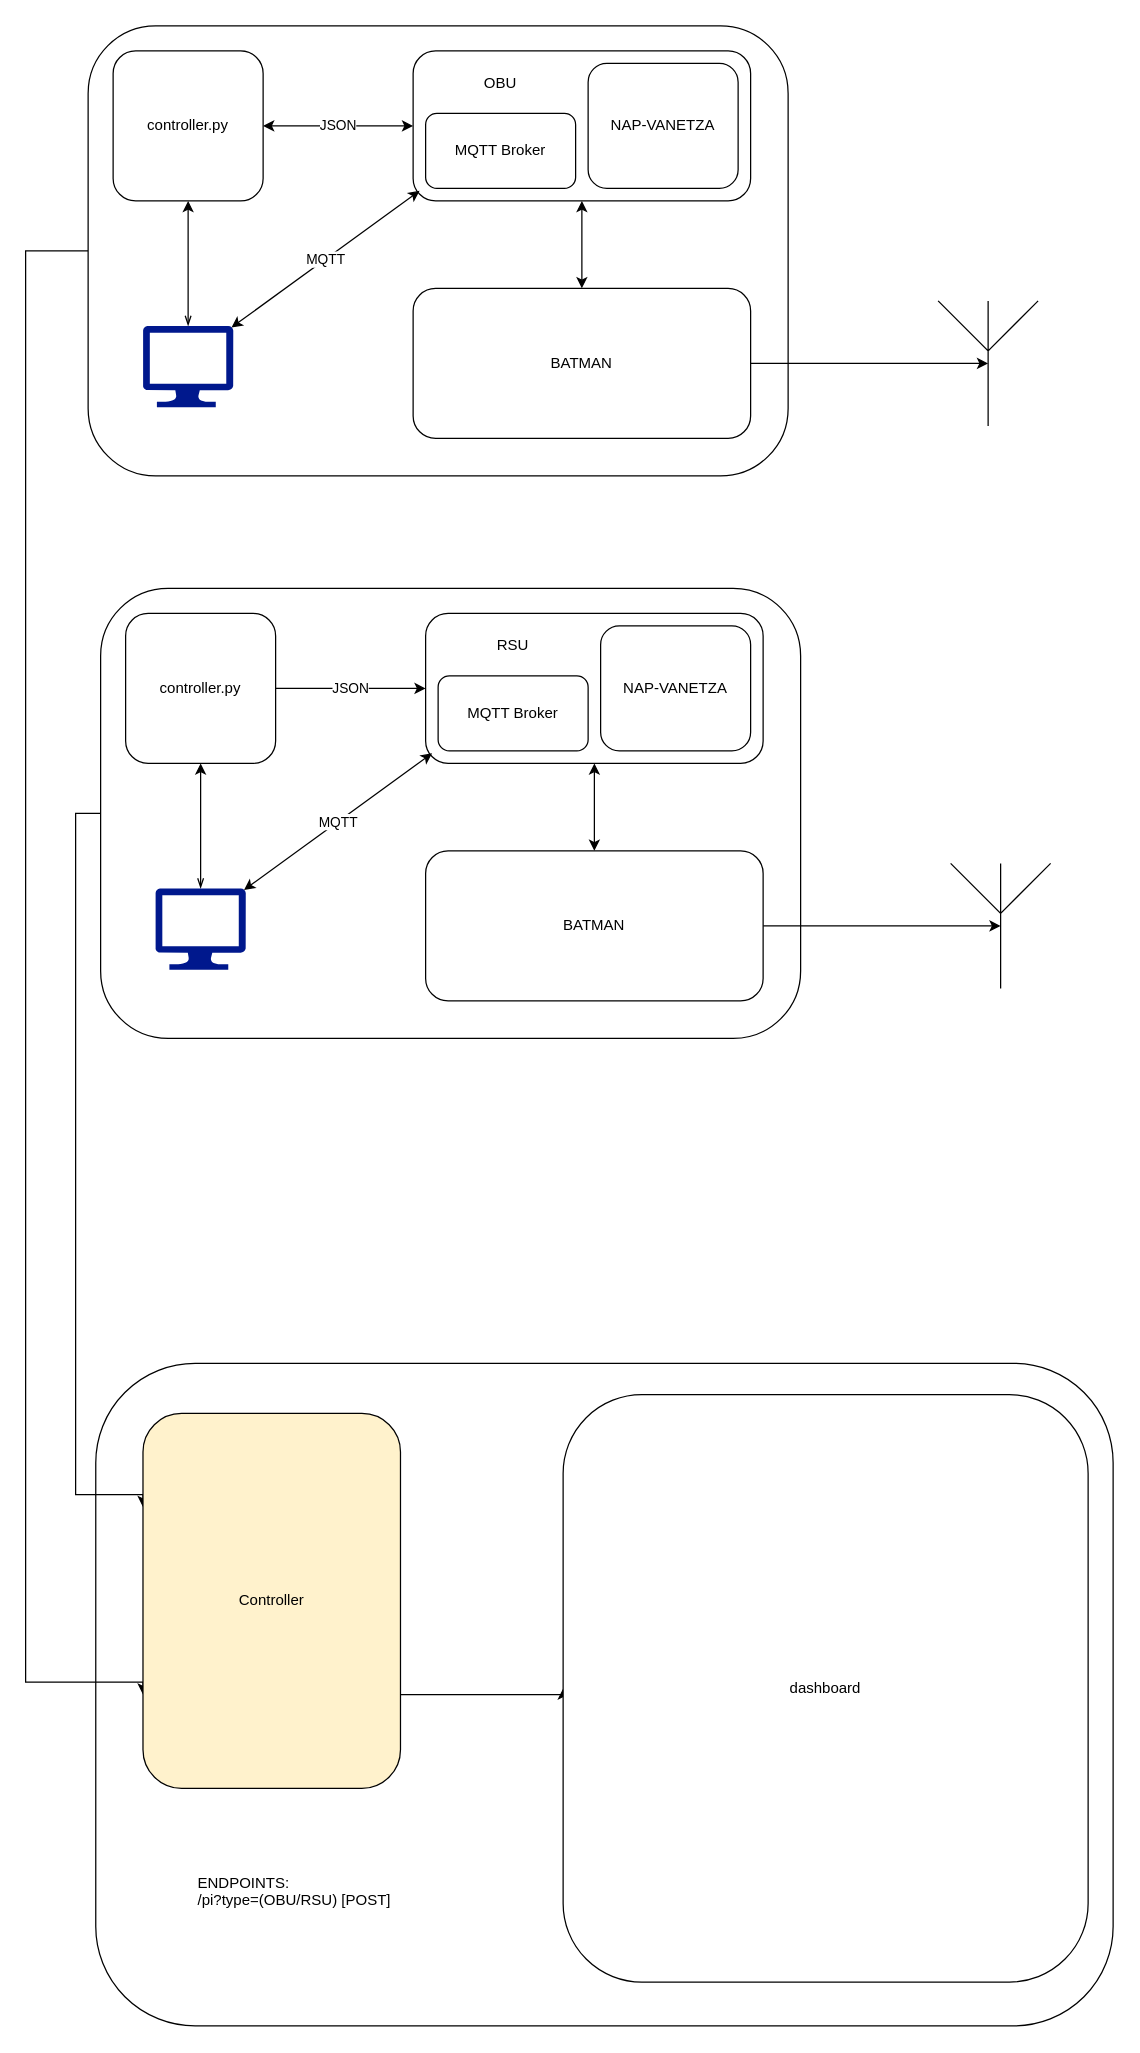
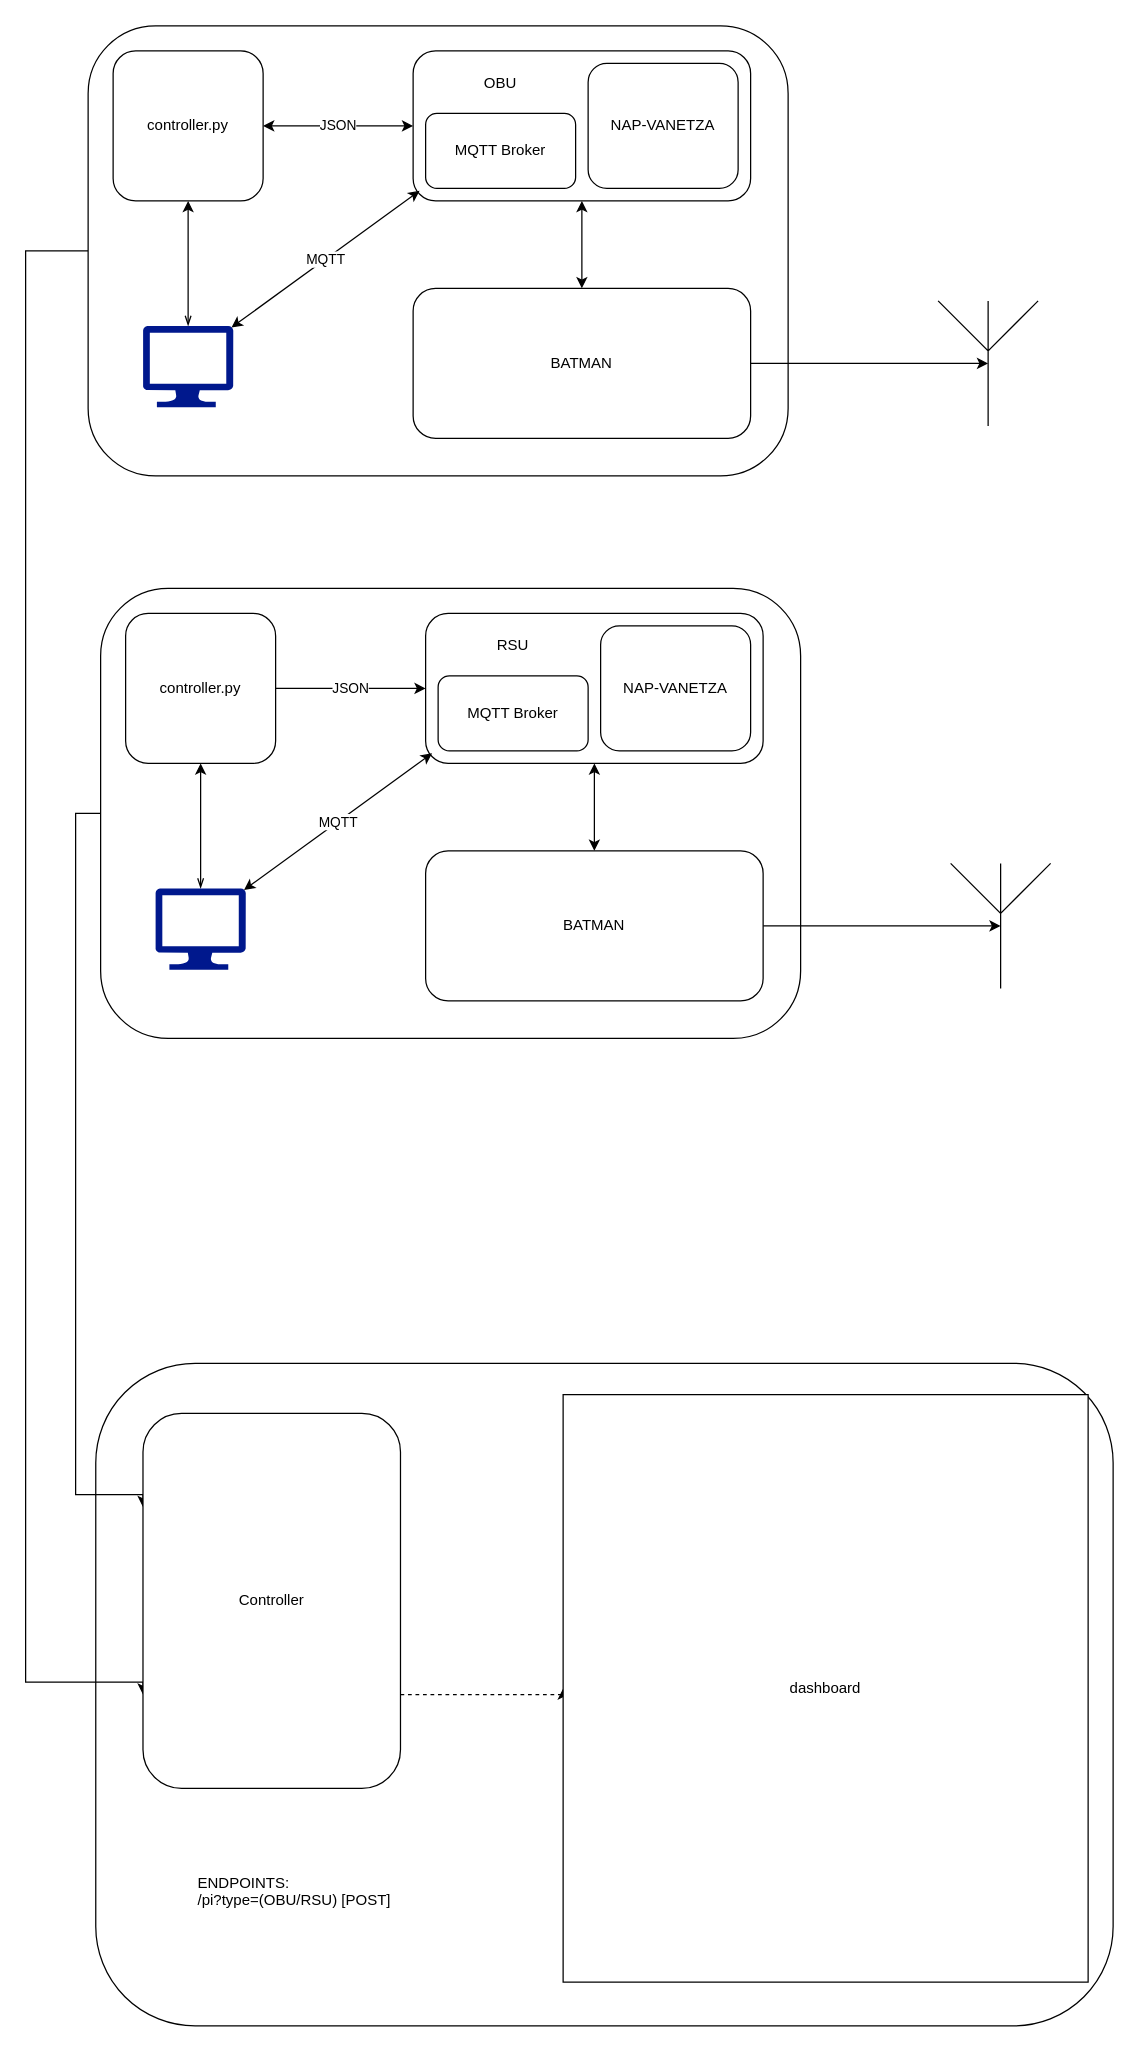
  <mxCell id="0" />
  <mxCell id="1" parent="0" />
  <mxCell id="2" value="" style="rounded=1;whiteSpace=wrap;html=1;" vertex="1" parent="1"><mxGeometry x="76.11" y="1090" width="813.89" height="530" as="geometry" /></mxCell>
  <mxCell id="3" style="edgeStyle=orthogonalEdgeStyle;rounded=0;orthogonalLoop=1;jettySize=auto;html=1;entryX=0;entryY=0.75;entryDx=0;entryDy=0;" edge="1" parent="1" source="4" target="36"><mxGeometry relative="1" as="geometry"><Array as="points"><mxPoint x="20" y="200" /><mxPoint x="20" y="1345" /></Array></mxGeometry></mxCell>
  <mxCell id="4" value="" style="rounded=1;whiteSpace=wrap;html=1;" vertex="1" parent="1"><mxGeometry x="70" y="20" width="560" height="360" as="geometry" /></mxCell>
  <mxCell id="5" style="edgeStyle=orthogonalEdgeStyle;rounded=0;orthogonalLoop=1;jettySize=auto;html=1;exitX=0.5;exitY=1;exitDx=0;exitDy=0;entryX=0.5;entryY=0;entryDx=0;entryDy=0;startArrow=classic;startFill=1;" edge="1" parent="1" source="6" target="10"><mxGeometry relative="1" as="geometry" /></mxCell>
  <mxCell id="6" value="" style="rounded=1;whiteSpace=wrap;html=1;" vertex="1" parent="1"><mxGeometry x="330" y="40" width="270" height="120" as="geometry" /></mxCell>
  <mxCell id="7" value="NAP-VANETZA" style="rounded=1;whiteSpace=wrap;html=1;" vertex="1" parent="1"><mxGeometry x="470" y="50" width="120" height="100" as="geometry" /></mxCell>
  <mxCell id="8" value="MQTT Broker" style="rounded=1;whiteSpace=wrap;html=1;" vertex="1" parent="1"><mxGeometry x="340" y="90" width="120" height="60" as="geometry" /></mxCell>
  <mxCell id="9" style="edgeStyle=orthogonalEdgeStyle;rounded=0;orthogonalLoop=1;jettySize=auto;html=1;" edge="1" parent="1" source="10"><mxGeometry relative="1" as="geometry"><mxPoint x="790" y="290" as="targetPoint" /></mxGeometry></mxCell>
  <mxCell id="10" value="BATMAN" style="rounded=1;whiteSpace=wrap;html=1;" vertex="1" parent="1"><mxGeometry x="330" y="230" width="270" height="120" as="geometry" /></mxCell>
  <mxCell id="11" style="edgeStyle=orthogonalEdgeStyle;rounded=0;orthogonalLoop=1;jettySize=auto;html=1;entryX=0.5;entryY=1;entryDx=0;entryDy=0;startArrow=openThin;startFill=0;" edge="1" parent="1" source="12" target="14"><mxGeometry relative="1" as="geometry" /></mxCell>
  <mxCell id="12" value="" style="sketch=0;aspect=fixed;pointerEvents=1;shadow=0;dashed=0;html=1;strokeColor=none;labelPosition=center;verticalLabelPosition=bottom;verticalAlign=top;align=center;fillColor=#00188D;shape=mxgraph.azure.computer" vertex="1" parent="1"><mxGeometry x="113.89" y="260" width="72.22" height="65" as="geometry" /></mxCell>
  <mxCell id="13" value="JSON" style="edgeStyle=orthogonalEdgeStyle;rounded=0;orthogonalLoop=1;jettySize=auto;html=1;entryX=0;entryY=0.5;entryDx=0;entryDy=0;startArrow=classic;startFill=1;" edge="1" parent="1" source="14" target="6"><mxGeometry relative="1" as="geometry" /></mxCell>
  <mxCell id="14" value="controller.py" style="rounded=1;whiteSpace=wrap;html=1;" vertex="1" parent="1"><mxGeometry x="90" y="40" width="120" height="120" as="geometry" /></mxCell>
  <mxCell id="15" value="&lt;div&gt;MQTT&lt;/div&gt;" style="rounded=0;orthogonalLoop=1;jettySize=auto;html=1;entryX=0.98;entryY=0.02;entryDx=0;entryDy=0;entryPerimeter=0;exitX=0.019;exitY=0.933;exitDx=0;exitDy=0;exitPerimeter=0;startArrow=classic;startFill=1;" edge="1" parent="1" source="6" target="12"><mxGeometry relative="1" as="geometry"><Array as="points" /></mxGeometry></mxCell>
  <mxCell id="16" value="" style="verticalLabelPosition=bottom;shadow=0;dashed=0;align=center;html=1;verticalAlign=top;shape=mxgraph.electrical.radio.aerial_-_antenna_1;" vertex="1" parent="1"><mxGeometry x="750" y="240" width="80" height="100" as="geometry" /></mxCell>
  <mxCell id="17" value="OBU" style="text;html=1;align=center;verticalAlign=middle;whiteSpace=wrap;rounded=0;" vertex="1" parent="1"><mxGeometry x="370" y="51" width="60" height="30" as="geometry" /></mxCell>
  <mxCell id="18" value="" style="shape=image;html=1;verticalAlign=top;verticalLabelPosition=bottom;labelBackgroundColor=#ffffff;imageAspect=0;aspect=fixed;image=https://cdn0.iconfinder.com/data/icons/social-media-2104/24/social_media_social_media_logo_docker-128.png" vertex="1" parent="1"><mxGeometry x="340" y="50" width="32" height="32" as="geometry" /></mxCell>
  <mxCell id="19" style="edgeStyle=orthogonalEdgeStyle;rounded=0;orthogonalLoop=1;jettySize=auto;html=1;entryX=0;entryY=0.25;entryDx=0;entryDy=0;" edge="1" parent="1" source="20" target="36"><mxGeometry relative="1" as="geometry"><Array as="points"><mxPoint x="60" y="650" /><mxPoint x="60" y="1195" /></Array></mxGeometry></mxCell>
  <mxCell id="20" value="" style="rounded=1;whiteSpace=wrap;html=1;" vertex="1" parent="1"><mxGeometry x="80" y="470" width="560" height="360" as="geometry" /></mxCell>
  <mxCell id="21" style="edgeStyle=orthogonalEdgeStyle;rounded=0;orthogonalLoop=1;jettySize=auto;html=1;exitX=0.5;exitY=1;exitDx=0;exitDy=0;entryX=0.5;entryY=0;entryDx=0;entryDy=0;startArrow=classic;startFill=1;" edge="1" parent="1" source="22" target="26"><mxGeometry relative="1" as="geometry" /></mxCell>
  <mxCell id="22" value="" style="rounded=1;whiteSpace=wrap;html=1;" vertex="1" parent="1"><mxGeometry x="340" y="490" width="270" height="120" as="geometry" /></mxCell>
  <mxCell id="23" value="NAP-VANETZA" style="rounded=1;whiteSpace=wrap;html=1;" vertex="1" parent="1"><mxGeometry x="480" y="500" width="120" height="100" as="geometry" /></mxCell>
  <mxCell id="24" value="MQTT Broker" style="rounded=1;whiteSpace=wrap;html=1;" vertex="1" parent="1"><mxGeometry x="350" y="540" width="120" height="60" as="geometry" /></mxCell>
  <mxCell id="25" style="edgeStyle=orthogonalEdgeStyle;rounded=0;orthogonalLoop=1;jettySize=auto;html=1;" edge="1" parent="1" source="26"><mxGeometry relative="1" as="geometry"><mxPoint x="800" y="740" as="targetPoint" /></mxGeometry></mxCell>
  <mxCell id="26" value="BATMAN" style="rounded=1;whiteSpace=wrap;html=1;" vertex="1" parent="1"><mxGeometry x="340" y="680" width="270" height="120" as="geometry" /></mxCell>
  <mxCell id="27" style="edgeStyle=orthogonalEdgeStyle;rounded=0;orthogonalLoop=1;jettySize=auto;html=1;entryX=0.5;entryY=1;entryDx=0;entryDy=0;startArrow=openThin;startFill=0;" edge="1" parent="1" source="28" target="30"><mxGeometry relative="1" as="geometry" /></mxCell>
  <mxCell id="28" value="" style="sketch=0;aspect=fixed;pointerEvents=1;shadow=0;dashed=0;html=1;strokeColor=none;labelPosition=center;verticalLabelPosition=bottom;verticalAlign=top;align=center;fillColor=#00188D;shape=mxgraph.azure.computer" vertex="1" parent="1"><mxGeometry x="123.89" y="710" width="72.22" height="65" as="geometry" /></mxCell>
  <mxCell id="29" value="JSON" style="edgeStyle=orthogonalEdgeStyle;rounded=0;orthogonalLoop=1;jettySize=auto;html=1;entryX=0;entryY=0.5;entryDx=0;entryDy=0;" edge="1" parent="1" source="30" target="22"><mxGeometry relative="1" as="geometry" /></mxCell>
  <mxCell id="30" value="controller.py" style="rounded=1;whiteSpace=wrap;html=1;" vertex="1" parent="1"><mxGeometry x="100" y="490" width="120" height="120" as="geometry" /></mxCell>
  <mxCell id="31" value="&lt;div&gt;MQTT&lt;/div&gt;" style="rounded=0;orthogonalLoop=1;jettySize=auto;html=1;entryX=0.98;entryY=0.02;entryDx=0;entryDy=0;entryPerimeter=0;exitX=0.019;exitY=0.933;exitDx=0;exitDy=0;exitPerimeter=0;startArrow=classic;startFill=1;" edge="1" parent="1" source="22" target="28"><mxGeometry relative="1" as="geometry"><Array as="points" /></mxGeometry></mxCell>
  <mxCell id="32" value="" style="verticalLabelPosition=bottom;shadow=0;dashed=0;align=center;html=1;verticalAlign=top;shape=mxgraph.electrical.radio.aerial_-_antenna_1;" vertex="1" parent="1"><mxGeometry x="760" y="690" width="80" height="100" as="geometry" /></mxCell>
  <mxCell id="33" value="RSU" style="text;html=1;align=center;verticalAlign=middle;whiteSpace=wrap;rounded=0;" vertex="1" parent="1"><mxGeometry x="380" y="501" width="60" height="30" as="geometry" /></mxCell>
  <mxCell id="34" value="" style="shape=image;html=1;verticalAlign=top;verticalLabelPosition=bottom;labelBackgroundColor=#ffffff;imageAspect=0;aspect=fixed;image=https://cdn0.iconfinder.com/data/icons/social-media-2104/24/social_media_social_media_logo_docker-128.png" vertex="1" parent="1"><mxGeometry x="350" y="500" width="32" height="32" as="geometry" /></mxCell>
- <mxCell id="35" style="edgeStyle=orthogonalEdgeStyle;rounded=0;orthogonalLoop=1;jettySize=auto;html=1;exitX=1;exitY=0.75;exitDx=0;exitDy=0;entryX=0;entryY=0.5;entryDx=0;entryDy=0;" edge="1" parent="1" source="36" target="37"><mxGeometry relative="1" as="geometry"><Array as="points"><mxPoint x="450" y="1355" /></Array></mxGeometry></mxCell>
- <mxCell id="36" value="Controller" style="rounded=1;whiteSpace=wrap;html=1;fillColor=#fff2cc;" vertex="1" parent="1"><mxGeometry x="113.89" y="1130" width="206" height="300" as="geometry" /></mxCell>
- <mxCell id="37" value="dashboard" style="rounded=1;whiteSpace=wrap;html=1;" vertex="1" parent="1"><mxGeometry x="450" y="1115" width="420" height="470" as="geometry" /></mxCell>
+ <mxCell id="35" style="edgeStyle=orthogonalEdgeStyle;rounded=0;orthogonalLoop=1;jettySize=auto;html=1;exitX=1;exitY=0.75;exitDx=0;exitDy=0;entryX=0;entryY=0.5;entryDx=0;entryDy=0;dashed=1;" edge="1" parent="1" source="36" target="37"><mxGeometry relative="1" as="geometry"><Array as="points"><mxPoint x="450" y="1355" /></Array></mxGeometry></mxCell>
+ <mxCell id="36" value="Controller" style="rounded=1;whiteSpace=wrap;html=1;" vertex="1" parent="1"><mxGeometry x="113.89" y="1130" width="206" height="300" as="geometry" /></mxCell>
+ <mxCell id="37" value="dashboard" style="whiteSpace=wrap;html=1;rounded=0;" vertex="1" parent="1"><mxGeometry x="450" y="1115" width="420" height="470" as="geometry" /></mxCell>
  <mxCell id="38" value="&lt;div align=&quot;left&quot;&gt;ENDPOINTS:&lt;/div&gt;&lt;div align=&quot;left&quot;&gt;/pi?type=(OBU/RSU) [POST]&lt;/div&gt;&lt;div align=&quot;left&quot;&gt;&lt;br&gt;&lt;/div&gt;" style="text;html=1;align=left;verticalAlign=middle;whiteSpace=wrap;rounded=0;" vertex="1" parent="1"><mxGeometry x="156.11" y="1450" width="183.89" height="140" as="geometry" /></mxCell>
